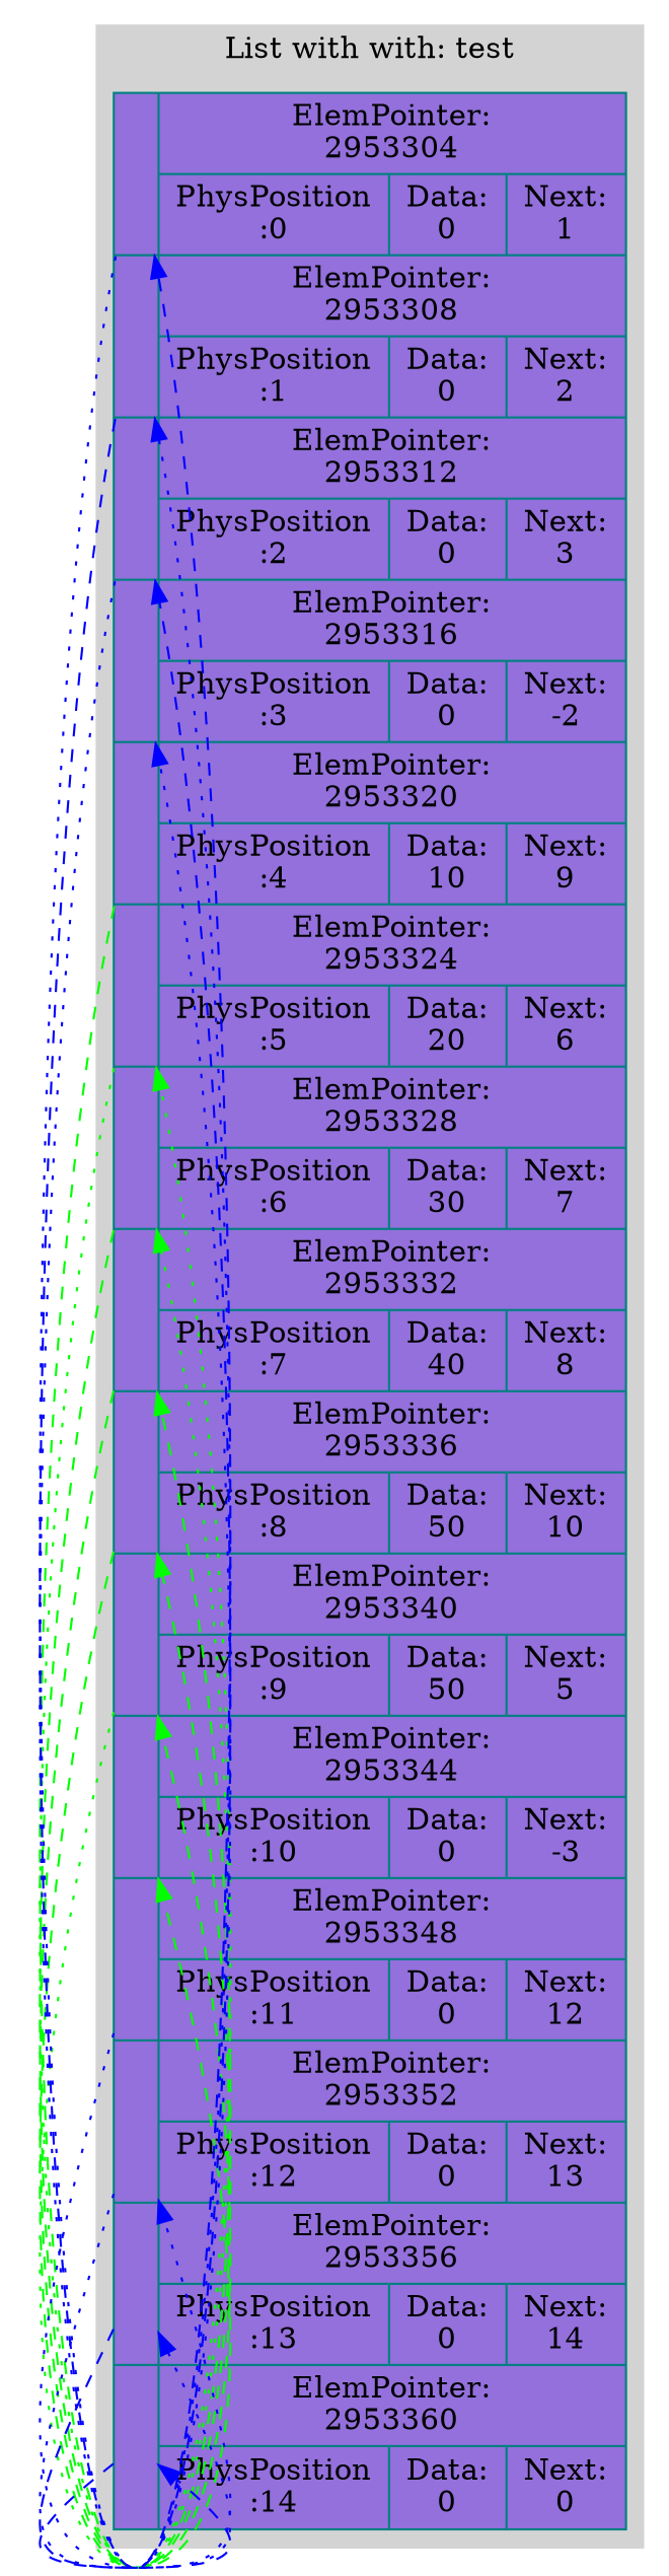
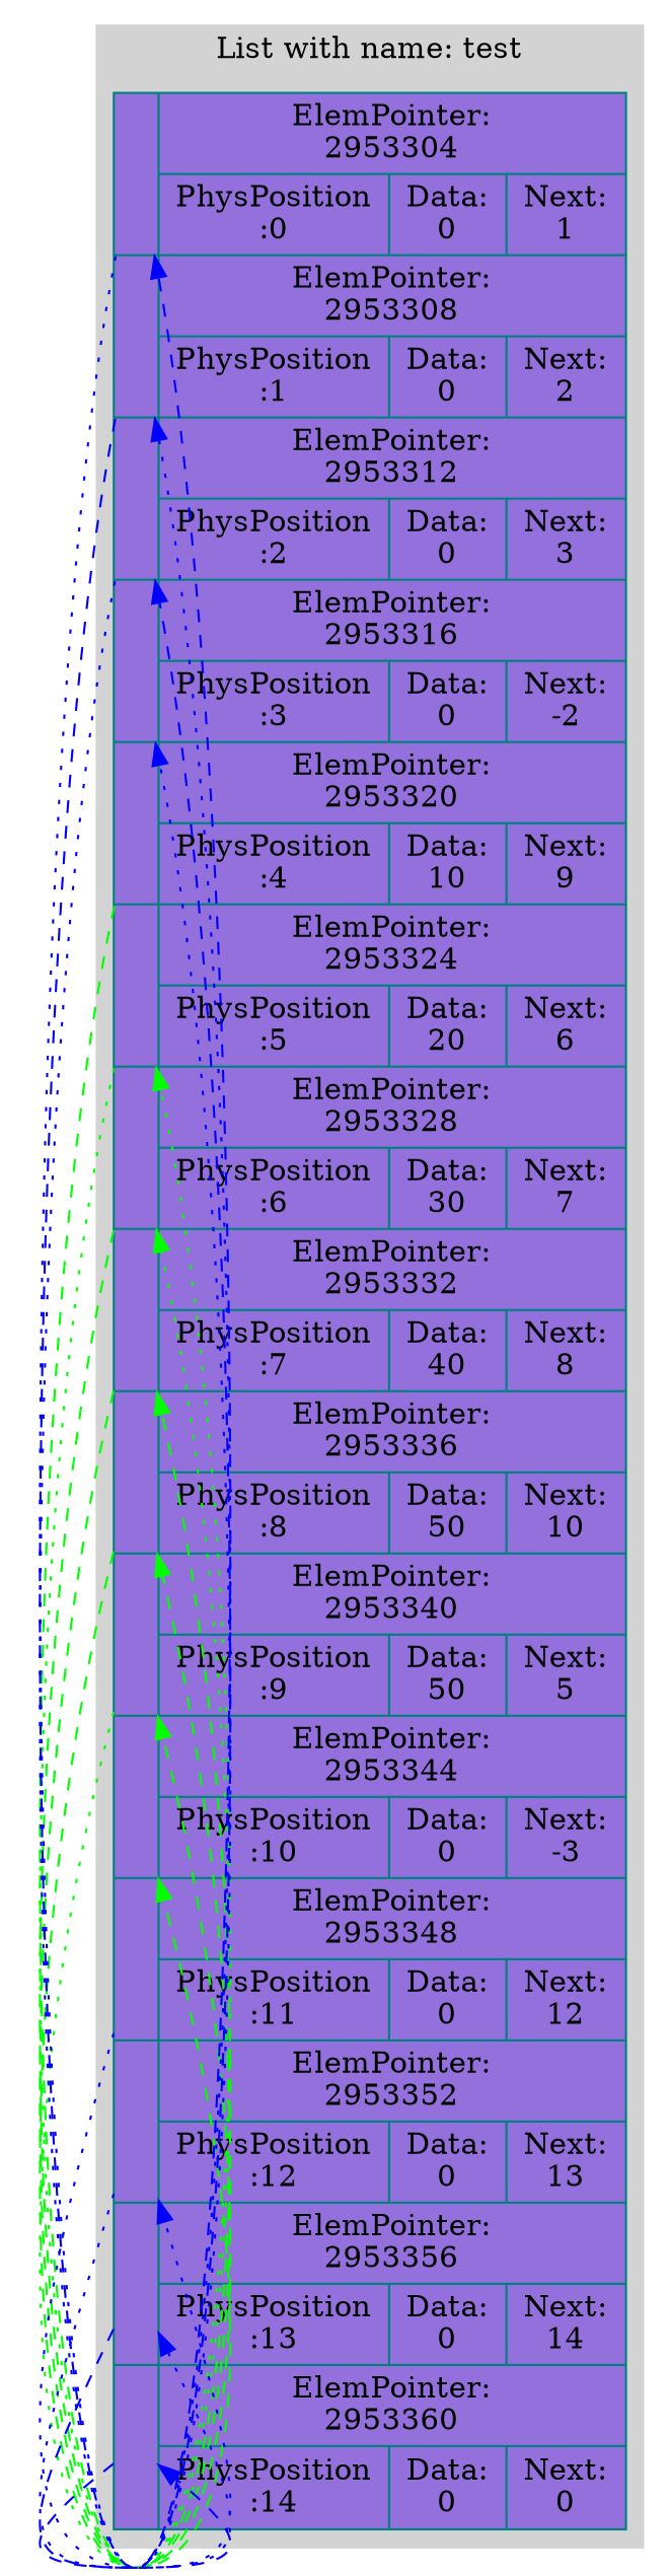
  digraph {
    rankdir=LR
    edge [color=blue style=dashed]
    n1 [fillcolor=mediumpurple label="{{<0>} | {ElemPointer:\n2953304 | {PhysPosition\n:0 | Data:\n0 | Next:\n1}}}| {{<1>} | {ElemPointer:\n2953308 | {PhysPosition\n:1 | Data:\n0 | Next:\n2}}}| {{<2>} | {ElemPointer:\n2953312 | {PhysPosition\n:2 | Data:\n0 | Next:\n3}}}| {{<3>} | {ElemPointer:\n2953316 | {PhysPosition\n:3 | Data:\n0 | Next:\n-2}}}| {{<4>} | {ElemPointer:\n2953320 | {PhysPosition\n:4 | Data:\n10 | Next:\n9}}}| {{<5>} | {ElemPointer:\n2953324 | {PhysPosition\n:5 | Data:\n20 | Next:\n6}}}| {{<6>} | {ElemPointer:\n2953328 | {PhysPosition\n:6 | Data:\n30 | Next:\n7}}}| {{<7>} | {ElemPointer:\n2953332 | {PhysPosition\n:7 | Data:\n40 | Next:\n8}}}| {{<8>} | {ElemPointer:\n2953336 | {PhysPosition\n:8 | Data:\n50 | Next:\n10}}}| {{<9>} | {ElemPointer:\n2953340 | {PhysPosition\n:9 | Data:\n50 | Next:\n5}}}| {{<10>} | {ElemPointer:\n2953344 | {PhysPosition\n:10 | Data:\n0 | Next:\n-3}}}| {{<11>} | {ElemPointer:\n2953348 | {PhysPosition\n:11 | Data:\n0 | Next:\n12}}}| {{<12>} | {ElemPointer:\n2953352 | {PhysPosition\n:12 | Data:\n0 | Next:\n13}}}| {{<13>} | {ElemPointer:\n2953356 | {PhysPosition\n:13 | Data:\n0 | Next:\n14}}}| {{<14>} | {ElemPointer:\n2953360 | {PhysPosition\n:14 | Data:\n0 | Next:\n0}}}" shape=record style=filled color=teal]
    subgraph cluster_1 {
      color=lightgrey
-     label="List with with: test"
+     label="List with name: test"
      style=filled
      n1
    }
    n1 -> n1 [color=green headport=9 tailport=4]
    n1 -> n1 [color=green headport=5 style=dotted tailport=9]
    n1 -> n1 [color=green headport=6 style=dotted tailport=5]
    n1 -> n1 [color=green headport=7 tailport=6]
    n1 -> n1 [color=green headport=8 tailport=7]
    n1 -> n1 [color=green headport=10 tailport=8]
    n1 -> n1 [headport=12 style=dotted tailport=11]
    n1 -> n1 [headport=13 style=dotted tailport=12]
    n1 -> n1 [headport=14 tailport=13]
    n1 -> n1 [headport=0 tailport=14]
    n1 -> n1 [headport=1 style=dotted tailport=0]
    n1 -> n1 [headport=2 tailport=1]
    n1 -> n1 [headport=3 style=dotted tailport=2]
  }
